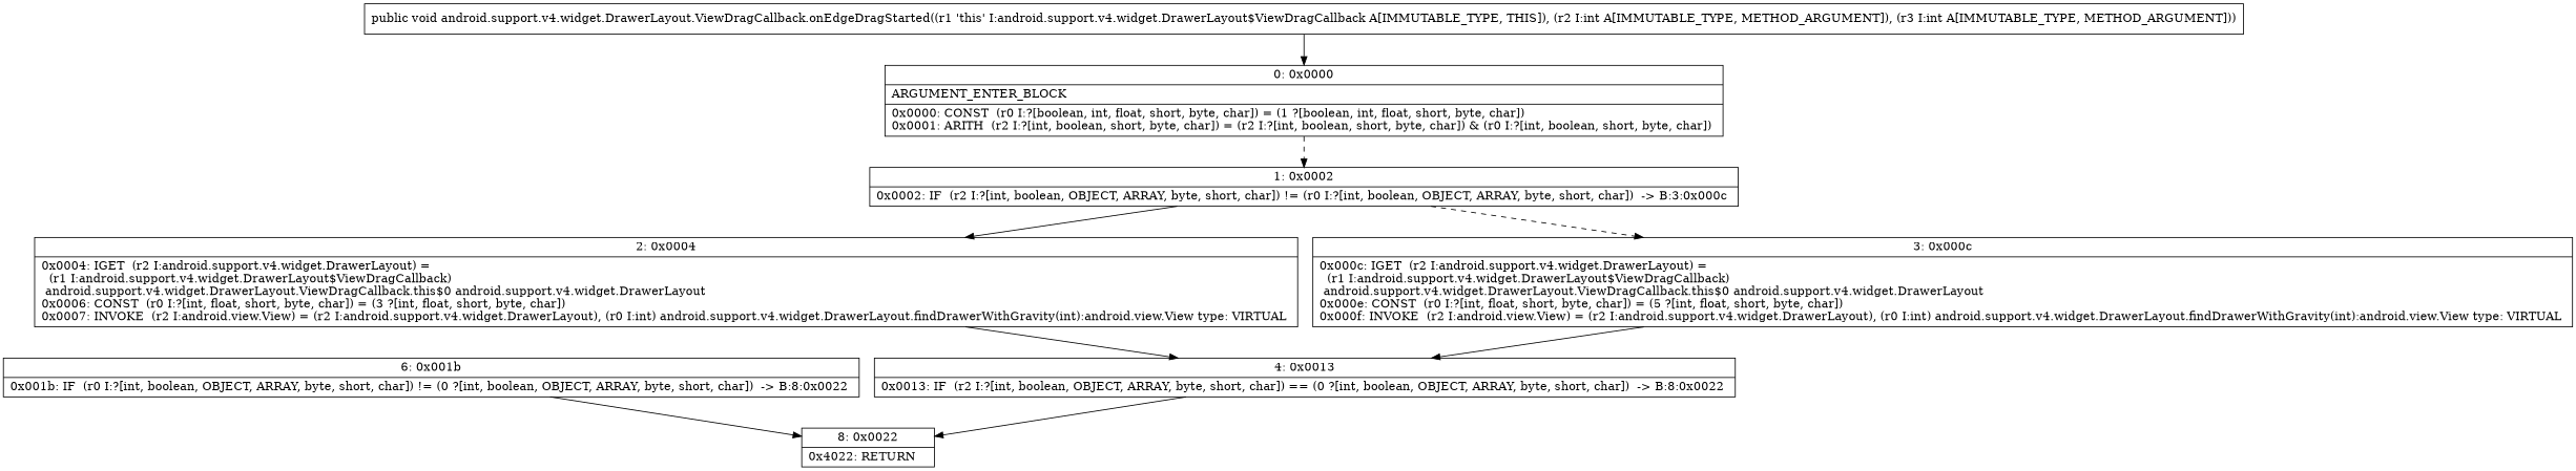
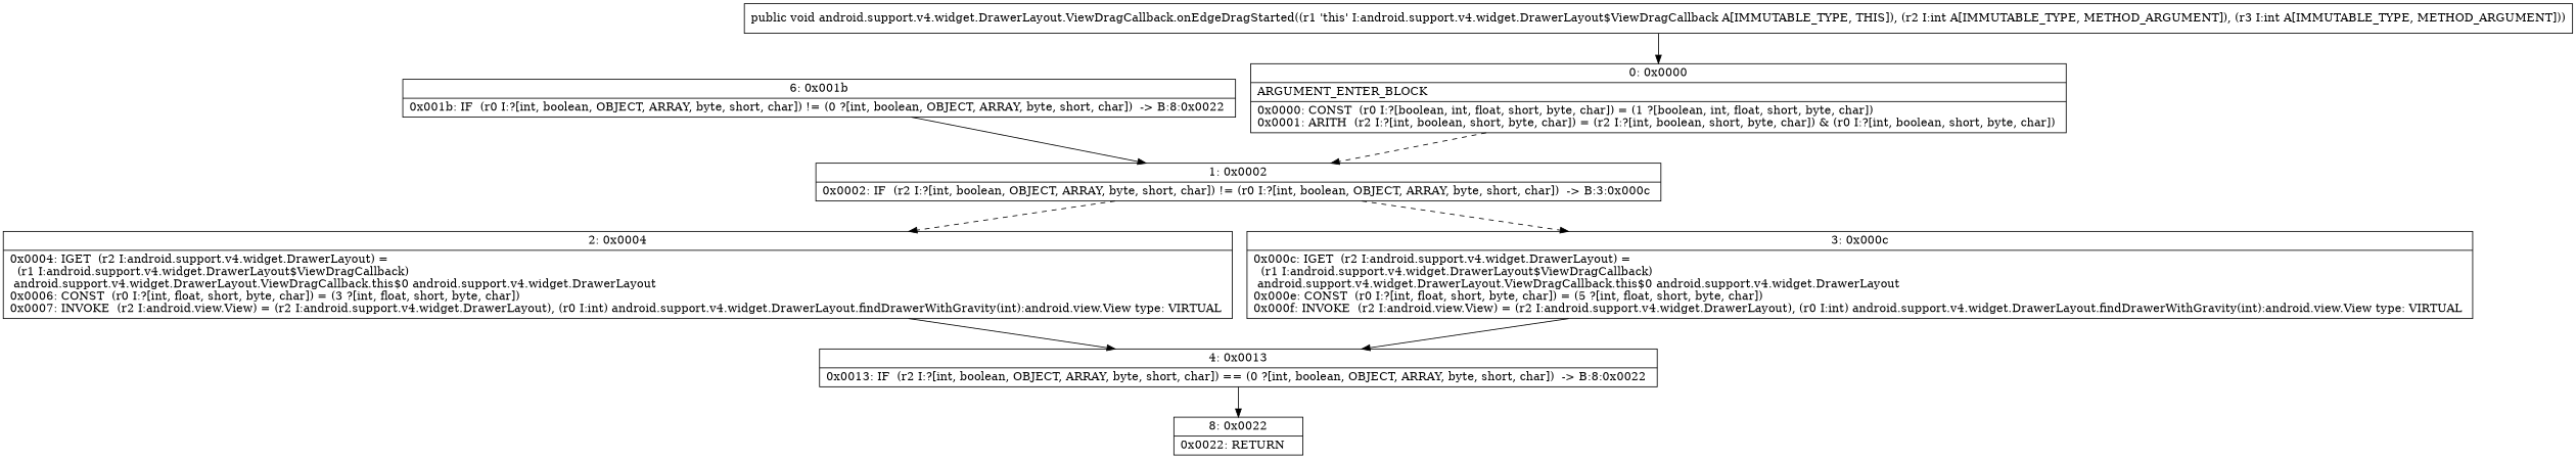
  digraph {
    node [shape=record]
    n1 [label="{0\:\ 0x0000|ARGUMENT_ENTER_BLOCK\l|0x0000: CONST  (r0 I:?[boolean, int, float, short, byte, char]) = (1 ?[boolean, int, float, short, byte, char]) \l0x0001: ARITH  (r2 I:?[int, boolean, short, byte, char]) = (r2 I:?[int, boolean, short, byte, char]) & (r0 I:?[int, boolean, short, byte, char]) \l}"]
    n2 [label="{1\:\ 0x0002|0x0002: IF  (r2 I:?[int, boolean, OBJECT, ARRAY, byte, short, char]) != (r0 I:?[int, boolean, OBJECT, ARRAY, byte, short, char])  \-\> B:3:0x000c \l}"]
    n3 [label="{2\:\ 0x0004|0x0004: IGET  (r2 I:android.support.v4.widget.DrawerLayout) = \l  (r1 I:android.support.v4.widget.DrawerLayout$ViewDragCallback)\l android.support.v4.widget.DrawerLayout.ViewDragCallback.this$0 android.support.v4.widget.DrawerLayout \l0x0006: CONST  (r0 I:?[int, float, short, byte, char]) = (3 ?[int, float, short, byte, char]) \l0x0007: INVOKE  (r2 I:android.view.View) = (r2 I:android.support.v4.widget.DrawerLayout), (r0 I:int) android.support.v4.widget.DrawerLayout.findDrawerWithGravity(int):android.view.View type: VIRTUAL \l}"]
    n4 [label="{3\:\ 0x000c|0x000c: IGET  (r2 I:android.support.v4.widget.DrawerLayout) = \l  (r1 I:android.support.v4.widget.DrawerLayout$ViewDragCallback)\l android.support.v4.widget.DrawerLayout.ViewDragCallback.this$0 android.support.v4.widget.DrawerLayout \l0x000e: CONST  (r0 I:?[int, float, short, byte, char]) = (5 ?[int, float, short, byte, char]) \l0x000f: INVOKE  (r2 I:android.view.View) = (r2 I:android.support.v4.widget.DrawerLayout), (r0 I:int) android.support.v4.widget.DrawerLayout.findDrawerWithGravity(int):android.view.View type: VIRTUAL \l}"]
    n5 [label="{4\:\ 0x0013|0x0013: IF  (r2 I:?[int, boolean, OBJECT, ARRAY, byte, short, char]) == (0 ?[int, boolean, OBJECT, ARRAY, byte, short, char])  \-\> B:8:0x0022 \l}"]
-   n6 [label="{8\:\ 0x0022|0x4022: RETURN   \l}"]
+   n6 [label="{8\:\ 0x0022|0x0022: RETURN   \l}"]
    n7 [label="{6\:\ 0x001b|0x001b: IF  (r0 I:?[int, boolean, OBJECT, ARRAY, byte, short, char]) != (0 ?[int, boolean, OBJECT, ARRAY, byte, short, char])  \-\> B:8:0x0022 \l}"]
    n8 [label="{public void android.support.v4.widget.DrawerLayout.ViewDragCallback.onEdgeDragStarted((r1 'this' I:android.support.v4.widget.DrawerLayout$ViewDragCallback A[IMMUTABLE_TYPE, THIS]), (r2 I:int A[IMMUTABLE_TYPE, METHOD_ARGUMENT]), (r3 I:int A[IMMUTABLE_TYPE, METHOD_ARGUMENT])) }"]
    n1 -> n2 [style=dashed]
-   n2 -> n3 [style=solid]
+   n2 -> n3 [style=dashed]
    n2 -> n4 [style=dashed]
    n3 -> n5
    n4 -> n5
    n5 -> n6
-   n7 -> n6
+   n7 -> n2
    n8 -> n1
  }
